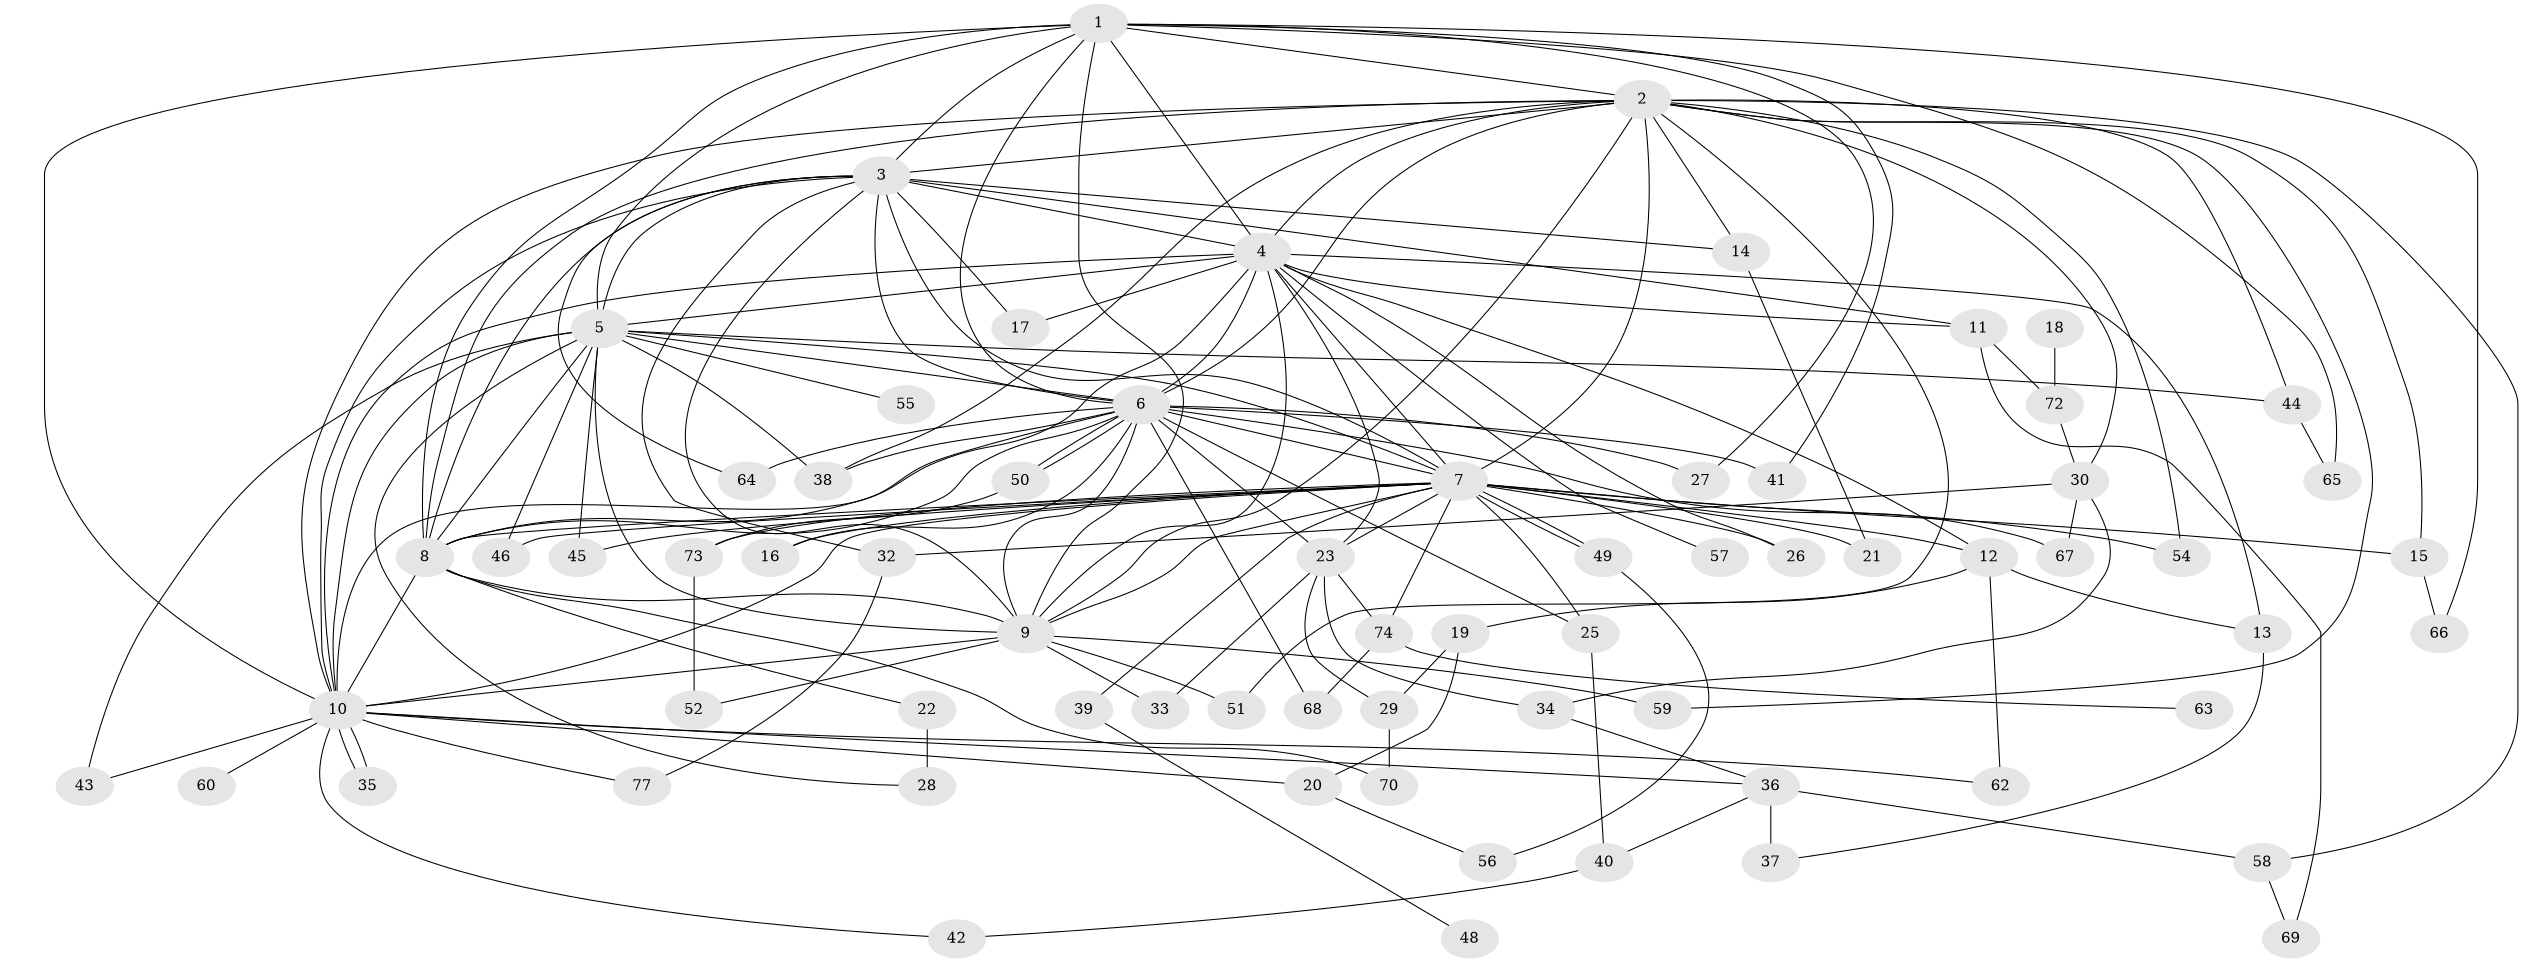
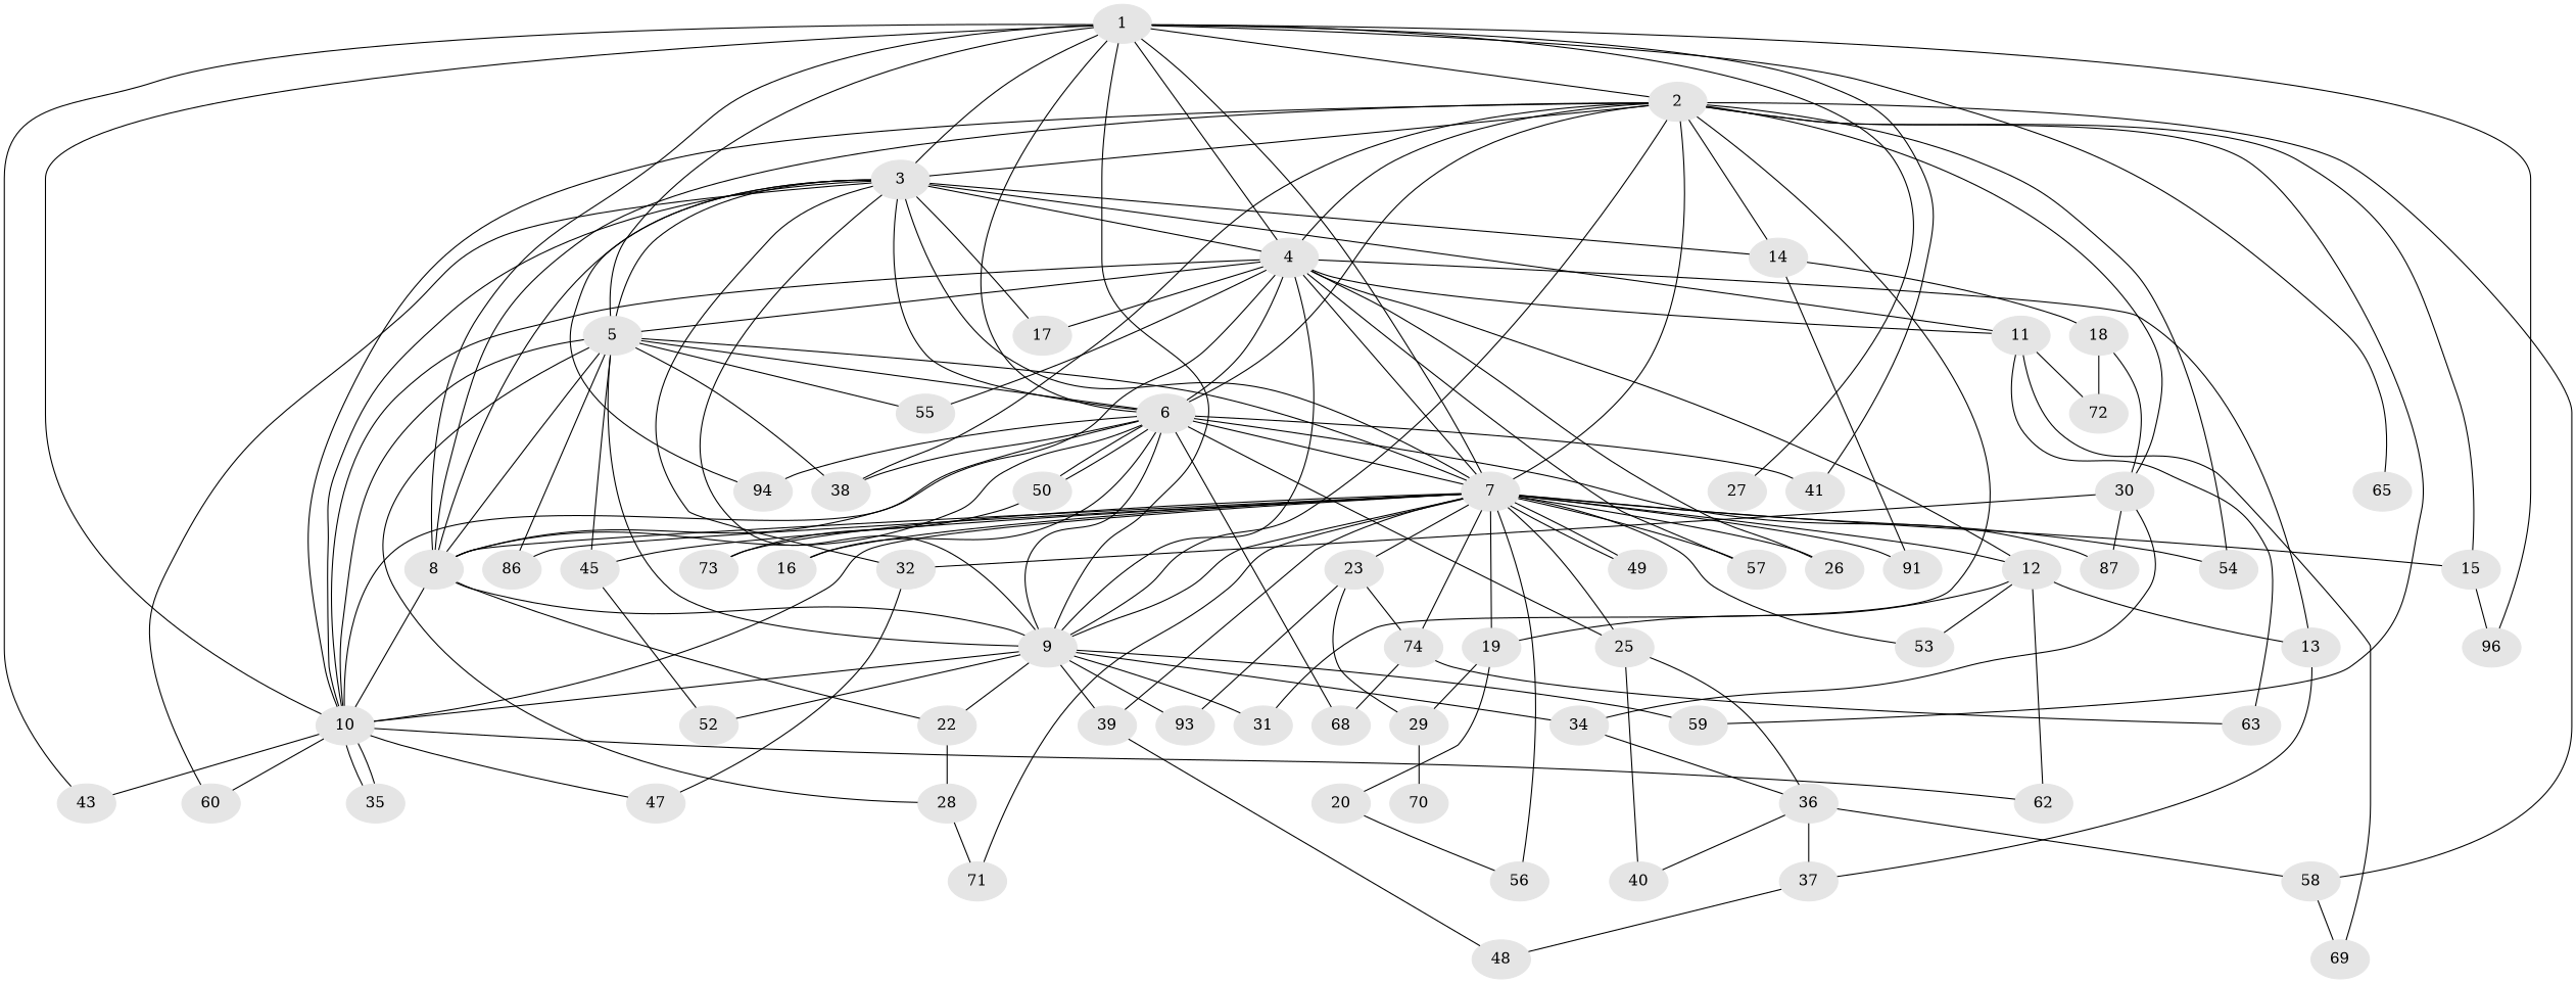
  graph {
    node [color=gray90 style=filled]
    1
    2
    3
    4
    5
    6
    7
    8
    9
    10
    27
    41
    43
    65
-   66
+   66 [label=96]
    14
    15
    30
-   31 [label=51]
-   44
+   31
    54
    58
    59
    38
    11
    17
    32
    60
-   64
+   64 [label=94]
    12
    13
    26
    55
    57
    28
    45
-   46
+   46 [label=86]
    16
    23
    25
    50
-   67
+   67 [label=87]
    68
    19
-   21
+   21 [label=91]
    n46 [label=74]
    39
    49
+   53
    56
+   71
    73
    22
    70
-   33
+   33 [label=93]
    34
    52
    20
    35
    36
-   42
-   47 [label=77]
+   47
    62
    18
    69
    63
    72
    37
    29
    40
    48
    1 -- 2
    1 -- 3
    1 -- 4
    1 -- 5
    1 -- 6
+   1 -- 7
    1 -- 8
    1 -- 9
    1 -- 10
    1 -- 27
    1 -- 41
-   5 -- 43
+   1 -- 43
    1 -- 65
    1 -- 66
    2 -- 3
    2 -- 4
    2 -- 6
    2 -- 7
    2 -- 8
    2 -- 9
    2 -- 10
    2 -- 14
    2 -- 15
    2 -- 30
    2 -- 31
-   2 -- 44
    2 -- 54
    2 -- 58
    2 -- 59
    2 -- 38
    3 -- 4
    3 -- 5
    3 -- 6
    3 -- 7
    3 -- 8
    3 -- 9
    3 -- 10
    3 -- 14
    3 -- 11
    3 -- 17
    3 -- 32
+   3 -- 60
    3 -- 64
    4 -- 5
    4 -- 6
    4 -- 7
    4 -- 8
    4 -- 9
    4 -- 10
    4 -- 11
    4 -- 17
    4 -- 12
    4 -- 13
    4 -- 26
-   4 -- 23
+   4 -- 55
    4 -- 57
    5 -- 6
    5 -- 7
    5 -- 8
    5 -- 9
    5 -- 10
-   5 -- 44
    5 -- 38
    5 -- 55
    5 -- 28
    5 -- 45
    5 -- 46
    6 -- 7
    6 -- 8
    6 -- 9
    6 -- 10
-   6 -- 27
    6 -- 41
    6 -- 38
    6 -- 64
    6 -- 16
-   6 -- 23
    6 -- 25
    6 -- 50
    6 -- 50
    6 -- 67
    6 -- 68
    7 -- 8
    7 -- 9
    7 -- 10
    7 -- 15
    7 -- 54
    7 -- 12
    7 -- 26
+   7 -- 57
    7 -- 45
    7 -- 46
    7 -- 16
    7 -- 23
    7 -- 25
+   7 -- 19
    7 -- 21
    7 -- n46
    7 -- 39
    7 -- 49
    7 -- 49
-   49 -- 56
+   7 -- 53
+   7 -- 56
+   7 -- 71
    7 -- 73
    8 -- 9
    8 -- 10
    8 -- 22
-   8 -- 70
    9 -- 10
    9 -- 31
    9 -- 59
+   9 -- 39
+   9 -- 22
    9 -- 33
-   23 -- 34
+   9 -- 34
    9 -- 52
    10 -- 43
    10 -- 60
-   10 -- 20
    10 -- 35
    10 -- 35
-   10 -- 36
-   10 -- 42
+   25 -- 36
    10 -- 47
    10 -- 62
    14 -- 21
+   14 -- 18
    15 -- 66
    30 -- 32
    30 -- 67
    30 -- 34
-   44 -- 65
    58 -- 69
    11 -- 69
+   11 -- 63
    11 -- 72
    32 -- 47
    12 -- 13
    12 -- 19
+   12 -- 53
    12 -- 62
    13 -- 37
-   73 -- 52
+   28 -- 71
+   45 -- 52
    23 -- n46
    23 -- 33
    23 -- 29
    25 -- 40
    50 -- 73
    19 -- 20
    19 -- 29
    n46 -- 68
    n46 -- 63
    39 -- 48
    22 -- 28
    34 -- 36
    20 -- 56
    36 -- 58
    36 -- 37
    36 -- 40
-   72 -- 30
+   18 -- 30
    18 -- 72
+   37 -- 48
    29 -- 70
-   40 -- 42
  }
